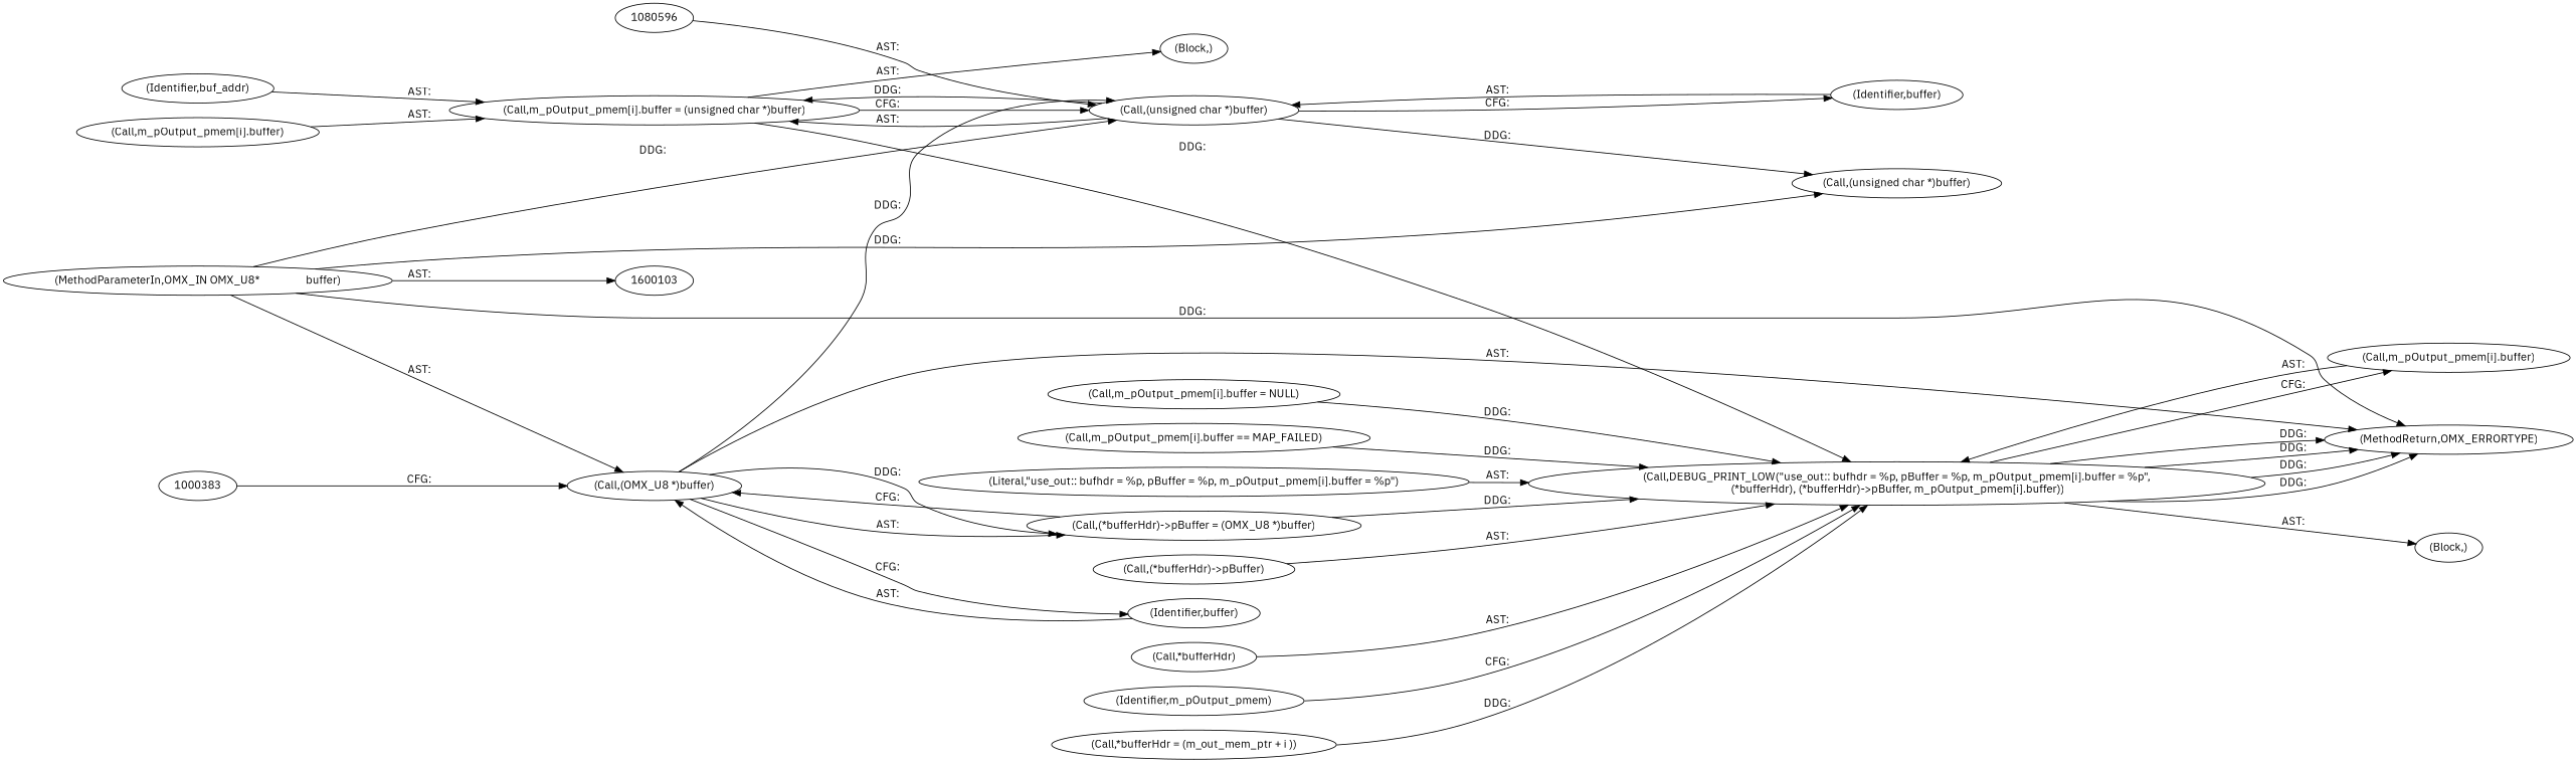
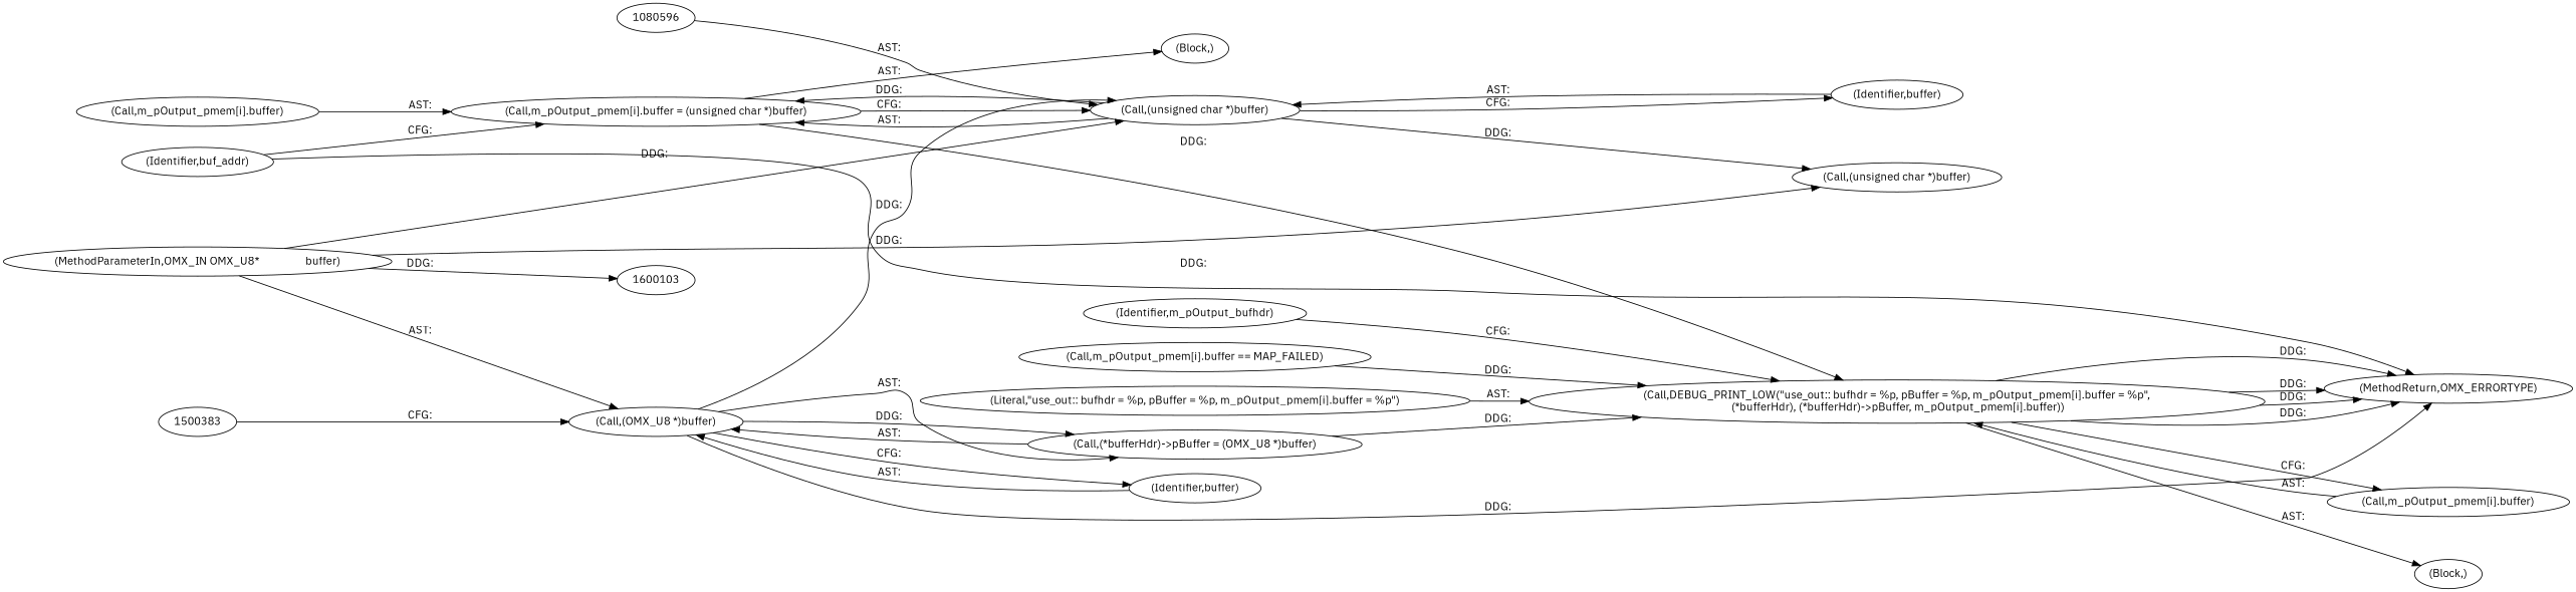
  digraph {
    fontname="IBM Plex Sans"
    rankdir=LR
    node [fontname="IBM Plex Sans"]
    edge [fontname="IBM Plex Sans"]
    n1 [label="(Call,m_pOutput_pmem[i].buffer = (unsigned char *)buffer)"]
    n2 [label="(Call,(unsigned char *)buffer)"]
    n3 [label="(Call,DEBUG_PRINT_LOW(\"use_out:: bufhdr = %p, pBuffer = %p, m_pOutput_pmem[i].buffer = %p\",\n (*bufferHdr), (*bufferHdr)->pBuffer, m_pOutput_pmem[i].buffer))"]
    n4 [label="(Block,)"]
    n5 [label="(Call,(unsigned char *)buffer)"]
    n6 [label="(Identifier,buffer)"]
    n7 [label="(MethodReturn,OMX_ERRORTYPE)"]
    n8 [label="(Block,)"]
    n9 [label="(Call,m_pOutput_pmem[i].buffer)"]
    n10 [label="(Call,(OMX_U8 *)buffer)"]
    n11 [label="(Identifier,buffer)"]
    n12 [label="(Call,(*bufferHdr)->pBuffer = (OMX_U8 *)buffer)"]
    n13 [label="(MethodParameterIn,OMX_IN OMX_U8*                   buffer)"]
    n14 [label=1600103]
-   n15 [label="(Call,(*bufferHdr)->pBuffer)"]
-   n16 [label="(Call,*bufferHdr)"]
-   n17 [label="(Identifier,m_pOutput_pmem)"]
-   n18 [label="(Call,*bufferHdr = (m_out_mem_ptr + i ))"]
+   n17 [label="(Identifier,m_pOutput_bufhdr)"]
    n19 [label="(Call,m_pOutput_pmem[i].buffer)"]
    n20 [label="(Identifier,buf_addr)"]
-   n21 [label="(Call,m_pOutput_pmem[i].buffer = NULL)"]
    n22 [label="(Call,m_pOutput_pmem[i].buffer == MAP_FAILED)"]
    n23 [label="(Literal,\"use_out:: bufhdr = %p, pBuffer = %p, m_pOutput_pmem[i].buffer = %p\")"]
    n24 [label=1080596]
-   1000383
+   1000383 [label=1500383]
    n1 -> n2 [label="CFG: "]
    n1 -> n3 [label="DDG: "]
    n1 -> n4 [label="AST: "]
    n2 -> n1 [label="AST: "]
    n2 -> n1 [label="DDG: "]
    n2 -> n5 [label="DDG: "]
    n2 -> n6 [label="CFG: "]
    n3 -> n7 [label="DDG: "]
    n3 -> n7 [label="DDG: "]
    n3 -> n7 [label="DDG: "]
    n3 -> n7 [label="DDG: "]
    n3 -> n8 [label="AST: "]
    n3 -> n9 [label="CFG: "]
    n6 -> n2 [label="AST: "]
    n9 -> n3 [label="AST: "]
    n10 -> n2 [label="DDG: "]
-   n10 -> n7 [label="AST: "]
+   n10 -> n7 [label="DDG: "]
    n10 -> n11 [label="CFG: "]
    n10 -> n12 [label="AST: "]
    n10 -> n12 [label="DDG: "]
    n11 -> n10 [label="AST: "]
    n12 -> n3 [label="DDG: "]
-   n12 -> n10 [label="CFG: "]
+   n12 -> n10 [label="AST: "]
    n13 -> n2 [label="DDG: "]
    n13 -> n5 [label="DDG: "]
-   n13 -> n7 [label="DDG: "]
+   n20 -> n7 [label="DDG: "]
    n13 -> n10 [label="AST: "]
-   n13 -> n14 [label="AST: "]
-   n15 -> n3 [label="AST: "]
-   n16 -> n3 [label="AST: "]
+   n13 -> n14 [label="DDG: "]
    n17 -> n3 [label="CFG: "]
-   n18 -> n3 [label="DDG: "]
    n19 -> n1 [label="AST: "]
-   n20 -> n1 [label="AST: "]
-   n21 -> n3 [label="DDG: "]
+   n20 -> n1 [label="CFG: "]
    n22 -> n3 [label="DDG: "]
    n23 -> n3 [label="AST: "]
    n24 -> n2 [label="AST: "]
    1000383 -> n10 [label="CFG: "]
  }
